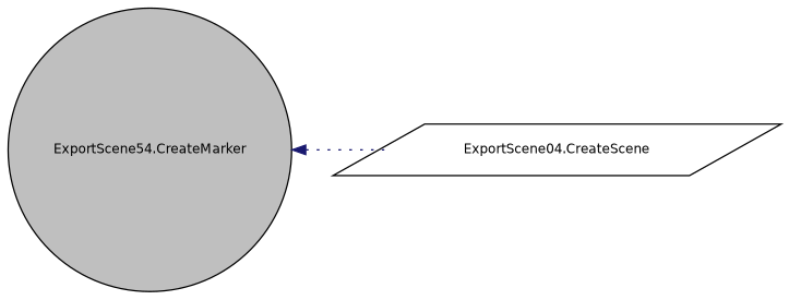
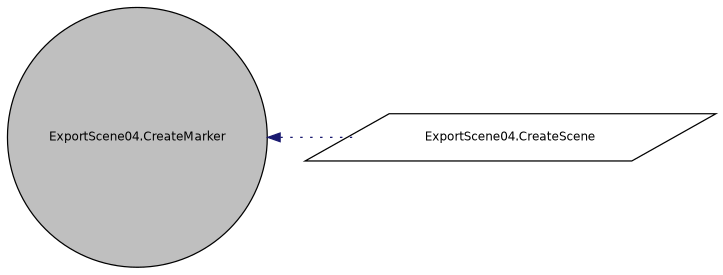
  digraph {
    rankdir=LR
    node [color=black fontname=Helvetica fontsize=10 style=filled]
-   n1 [fillcolor=grey75 fontcolor=black height=0.2 label="ExportScene54.CreateMarker" shape=circle width=0.4]
+   n1 [fillcolor=grey75 fontcolor=black height=0.2 label="ExportScene04.CreateMarker" shape=circle width=0.4]
    n2 [fillcolor=white height=0.2 label="ExportScene04.CreateScene" shape=parallelogram width=0.4]
    n1 -> n2 [color=midnightblue dir=back fontname=Helvetica fontsize=10 labelfontname=Helvetica labelfontsize=10 style=dotted]
  }
